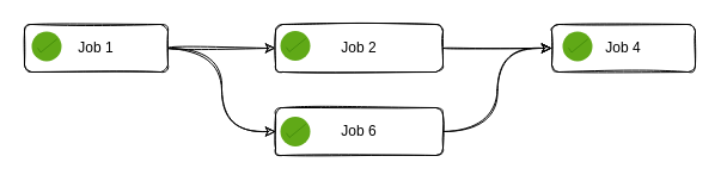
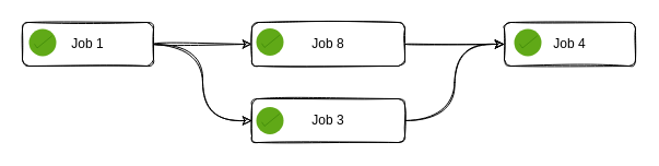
  <mxCell id="0" />
  <mxCell id="1" parent="0" />
  <mxCell id="2" style="edgeStyle=orthogonalEdgeStyle;rounded=0;orthogonalLoop=1;jettySize=auto;html=1;entryX=0;entryY=0.5;entryDx=0;entryDy=0;fontColor=#000000;curved=1;sketch=1;" edge="1" parent="1" source="4" target="7"><mxGeometry relative="1" as="geometry" /></mxCell>
  <mxCell id="3" style="edgeStyle=orthogonalEdgeStyle;curved=1;rounded=0;orthogonalLoop=1;jettySize=auto;html=1;exitX=1;exitY=0.5;exitDx=0;exitDy=0;entryX=0;entryY=0.5;entryDx=0;entryDy=0;fontColor=#000000;sketch=1;" edge="1" parent="1" source="4" target="9"><mxGeometry relative="1" as="geometry" /></mxCell>
  <mxCell id="4" value="&lt;span style=&quot;color: rgba(0, 0, 0, 0); font-family: monospace; font-size: 0px; text-align: start;&quot;&gt;%3CmxGraphModel%3E%3Croot%3E%3CmxCell%20id%3D%220%22%2F%3E%3CmxCell%20id%3D%221%22%20parent%3D%220%22%2F%3E%3CmxCell%20id%3D%222%22%20value%3D%22%22%20style%3D%22html%3D1%3BverticalLabelPosition%3Dbottom%3BlabelBackgroundColor%3D%23ffffff%3BverticalAlign%3Dtop%3Bshadow%3D0%3Bdashed%3D0%3BstrokeWidth%3D2%3Bshape%3Dmxgraph.ios7.misc.select%3BfillColor%3D%2360a917%3BstrokeColor%3D%232D7600%3Bsketch%3D0%3BfontColor%3D%23ffffff%3B%22%20vertex%3D%221%22%20parent%3D%221%22%3E%3CmxGeometry%20x%3D%2270%22%20y%3D%22309%22%20width%3D%2230%22%20height%3D%2232%22%20as%3D%22geometry%22%2F%3E%3C%2FmxCell%3E%3C%2Froot%3E%3C%2FmxGraphModel%3&lt;/span&gt;Job 1" style="rounded=1;whiteSpace=wrap;html=1;align=center;sketch=1;" vertex="1" parent="1"><mxGeometry x="20" y="20" width="120" height="40" as="geometry" /></mxCell>
  <mxCell id="5" value="" style="html=1;verticalLabelPosition=bottom;labelBackgroundColor=#ffffff;verticalAlign=top;shadow=0;dashed=0;strokeWidth=2;shape=mxgraph.ios7.misc.select;fillColor=#60a917;strokeColor=#2D7600;sketch=0;fontColor=#ffffff;" vertex="1" parent="1"><mxGeometry x="26" y="26" width="25" height="25" as="geometry" /></mxCell>
  <mxCell id="6" style="edgeStyle=orthogonalEdgeStyle;curved=1;rounded=0;orthogonalLoop=1;jettySize=auto;html=1;exitX=1;exitY=0.5;exitDx=0;exitDy=0;entryX=0;entryY=0.5;entryDx=0;entryDy=0;fontColor=#000000;sketch=1;" edge="1" parent="1" source="7" target="10"><mxGeometry relative="1" as="geometry" /></mxCell>
- <mxCell id="7" value="Job 2" style="rounded=1;whiteSpace=wrap;html=1;fontColor=#000000;sketch=1;" vertex="1" parent="1"><mxGeometry x="230" y="20" width="140" height="40" as="geometry" /></mxCell>
+ <mxCell id="7" value="Job 8" style="rounded=1;whiteSpace=wrap;html=1;fontColor=#000000;sketch=1;" vertex="1" parent="1"><mxGeometry x="230" y="20" width="140" height="40" as="geometry" /></mxCell>
  <mxCell id="8" style="edgeStyle=orthogonalEdgeStyle;curved=1;rounded=0;orthogonalLoop=1;jettySize=auto;html=1;exitX=1;exitY=0.5;exitDx=0;exitDy=0;entryX=0;entryY=0.5;entryDx=0;entryDy=0;fontColor=#000000;sketch=1;" edge="1" parent="1" source="9" target="10"><mxGeometry relative="1" as="geometry" /></mxCell>
- <mxCell id="9" value="Job 6" style="rounded=1;whiteSpace=wrap;html=1;fontColor=#000000;sketch=1;" vertex="1" parent="1"><mxGeometry x="230" y="90" width="140" height="40" as="geometry" /></mxCell>
+ <mxCell id="9" value="Job 3" style="rounded=1;whiteSpace=wrap;html=1;fontColor=#000000;sketch=1;" vertex="1" parent="1"><mxGeometry x="230" y="90" width="140" height="40" as="geometry" /></mxCell>
  <mxCell id="10" value="&lt;span style=&quot;color: rgba(0, 0, 0, 0); font-family: monospace; font-size: 0px; text-align: start;&quot;&gt;%3CmxGraphModel%3E%3Croot%3E%3CmxCell%20id%3D%220%22%2F%3E%3CmxCell%20id%3D%221%22%20parent%3D%220%22%2F%3E%3CmxCell%20id%3D%222%22%20value%3D%22%22%20style%3D%22html%3D1%3BverticalLabelPosition%3Dbottom%3BlabelBackgroundColor%3D%23ffffff%3BverticalAlign%3Dtop%3Bshadow%3D0%3Bdashed%3D0%3BstrokeWidth%3D2%3Bshape%3Dmxgraph.ios7.misc.select%3BfillColor%3D%2360a917%3BstrokeColor%3D%232D7600%3Bsketch%3D0%3BfontColor%3D%23ffffff%3B%22%20vertex%3D%221%22%20parent%3D%221%22%3E%3CmxGeometry%20x%3D%2270%22%20y%3D%22309%22%20width%3D%2230%22%20height%3D%2232%22%20as%3D%22geometry%22%2F%3E%3C%2FmxCell%3E%3C%2Froot%3E%3C%2FmxGraphModel%3&lt;/span&gt;Job 4" style="rounded=1;whiteSpace=wrap;html=1;align=center;sketch=1;" vertex="1" parent="1"><mxGeometry x="461" y="20" width="120" height="40" as="geometry" /></mxCell>
  <mxCell id="11" value="" style="html=1;verticalLabelPosition=bottom;labelBackgroundColor=#ffffff;verticalAlign=top;shadow=0;dashed=0;strokeWidth=2;shape=mxgraph.ios7.misc.select;fillColor=#60a917;strokeColor=#2D7600;sketch=0;fontColor=#ffffff;" vertex="1" parent="1"><mxGeometry x="234" y="25.5" width="25" height="25" as="geometry" /></mxCell>
  <mxCell id="12" value="" style="html=1;verticalLabelPosition=bottom;labelBackgroundColor=#ffffff;verticalAlign=top;shadow=0;dashed=0;strokeWidth=2;shape=mxgraph.ios7.misc.select;fillColor=#60a917;strokeColor=#2D7600;sketch=0;fontColor=#ffffff;" vertex="1" parent="1"><mxGeometry x="234" y="97.5" width="25" height="25" as="geometry" /></mxCell>
  <mxCell id="13" value="" style="html=1;verticalLabelPosition=bottom;labelBackgroundColor=#ffffff;verticalAlign=top;shadow=0;dashed=0;strokeWidth=2;shape=mxgraph.ios7.misc.select;fillColor=#60a917;strokeColor=#2D7600;sketch=0;fontColor=#ffffff;" vertex="1" parent="1"><mxGeometry x="470" y="26" width="25" height="25" as="geometry" /></mxCell>
